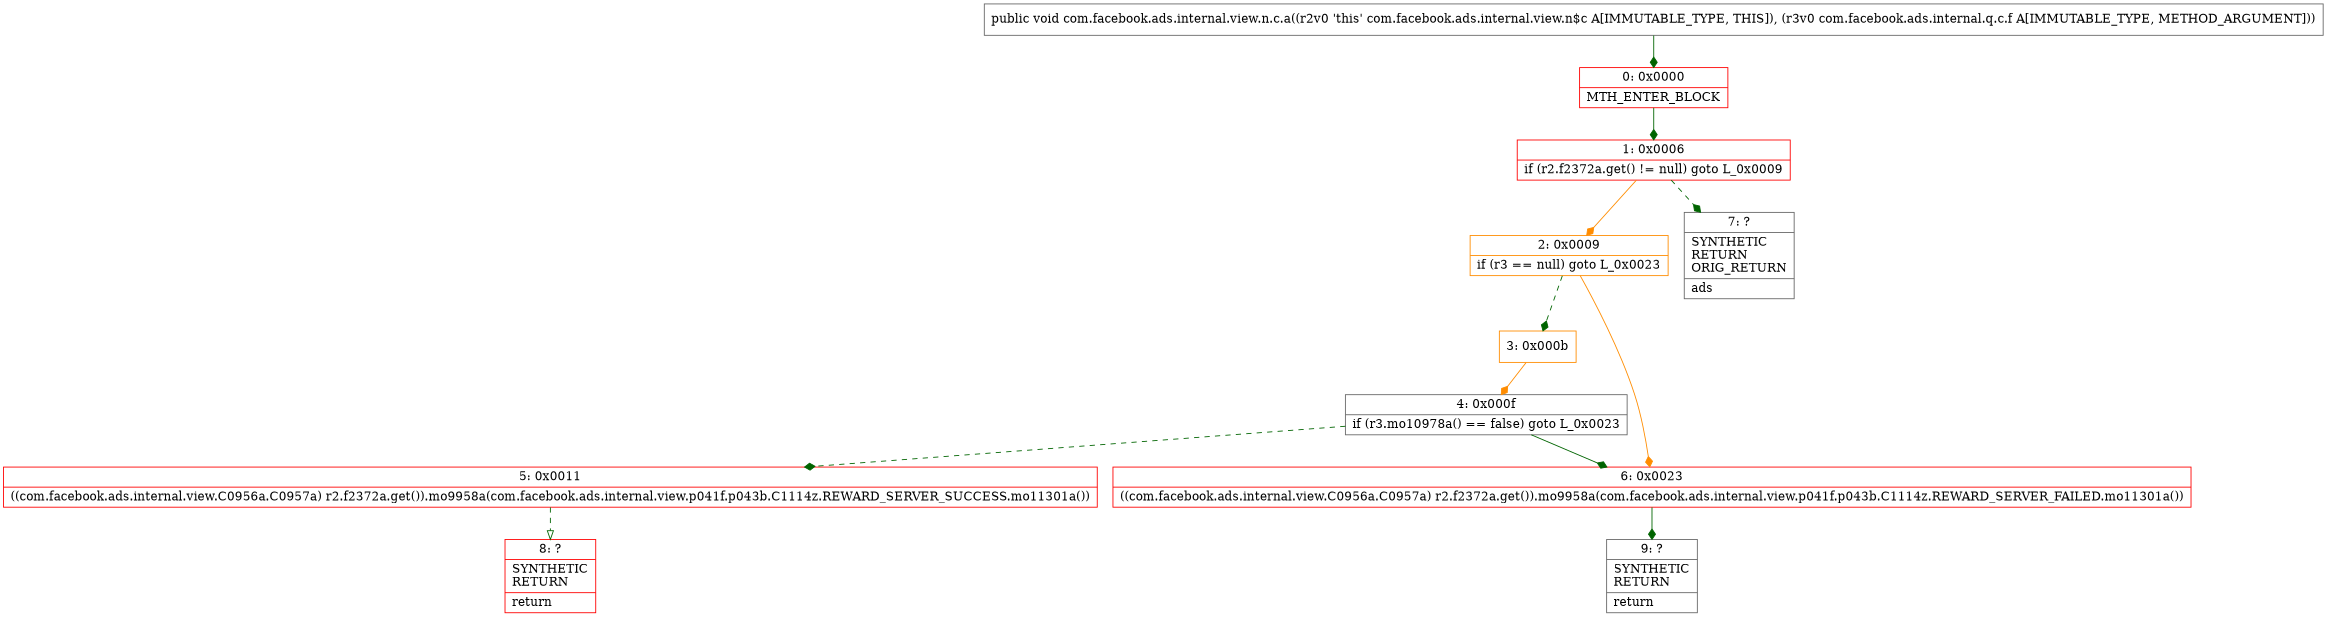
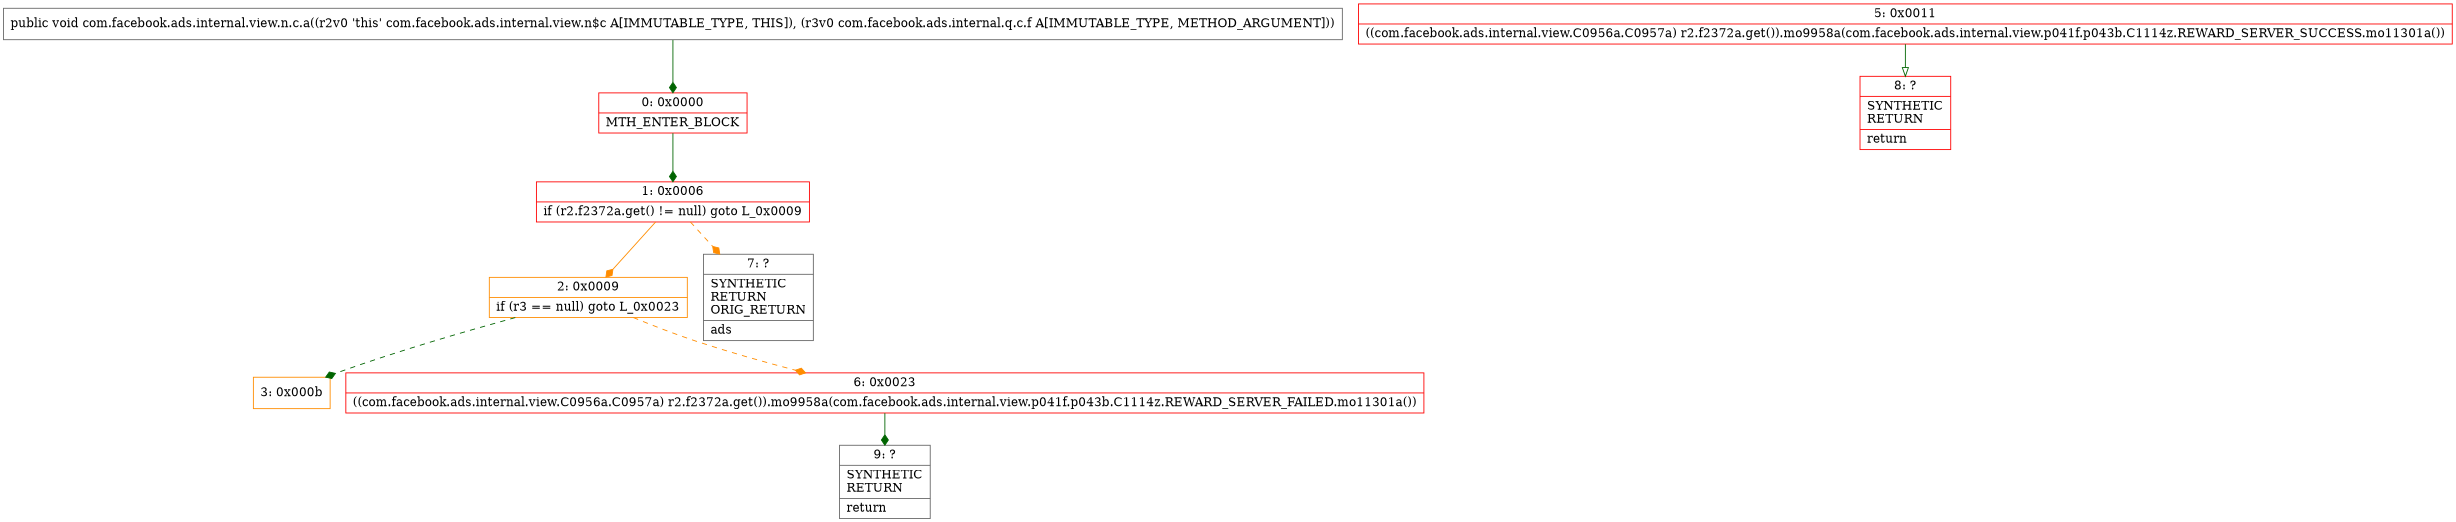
  digraph {
    node [color=red shape=record]
    edge [arrowhead=diamond color=darkgreen]
    n1 [label="{0\:\ 0x0000|MTH_ENTER_BLOCK\l}"]
    n2 [label="{1\:\ 0x0006|if (r2.f2372a.get() != null) goto L_0x0009\l}"]
    n3 [color=darkorange label="{2\:\ 0x0009|if (r3 == null) goto L_0x0023\l}"]
    n4 [color=gray40 label="{7\:\ ?|SYNTHETIC\lRETURN\lORIG_RETURN\l|ads\l}"]
    n5 [color=darkorange label="{3\:\ 0x000b}"]
    n6 [label="{6\:\ 0x0023|((com.facebook.ads.internal.view.C0956a.C0957a) r2.f2372a.get()).mo9958a(com.facebook.ads.internal.view.p041f.p043b.C1114z.REWARD_SERVER_FAILED.mo11301a())\l}"]
-   n7 [color=gray40 label="{4\:\ 0x000f|if (r3.mo10978a() == false) goto L_0x0023\l}"]
    n8 [color=gray40 label="{9\:\ ?|SYNTHETIC\lRETURN\l|return\l}"]
    n9 [label="{5\:\ 0x0011|((com.facebook.ads.internal.view.C0956a.C0957a) r2.f2372a.get()).mo9958a(com.facebook.ads.internal.view.p041f.p043b.C1114z.REWARD_SERVER_SUCCESS.mo11301a())\l}"]
    n10 [label="{8\:\ ?|SYNTHETIC\lRETURN\l|return\l}"]
    n11 [color=gray40 label="{public void com.facebook.ads.internal.view.n.c.a((r2v0 'this' com.facebook.ads.internal.view.n$c A[IMMUTABLE_TYPE, THIS]), (r3v0 com.facebook.ads.internal.q.c.f A[IMMUTABLE_TYPE, METHOD_ARGUMENT])) }"]
    n1 -> n2
    n2 -> n3 [color=darkorange]
-   n2 -> n4 [style=dashed]
+   n2 -> n4 [color=darkorange style=dashed]
    n3 -> n5 [style=dashed]
-   n3 -> n6 [color=darkorange]
-   n5 -> n7 [color=darkorange]
+   n3 -> n6 [color=darkorange style=dashed]
    n6 -> n8
-   n7 -> n6
-   n7 -> n9 [style=dashed]
-   n9 -> n10 [arrowhead=onormal style=dashed]
+   n9 -> n10 [arrowhead=onormal]
    n11 -> n1
  }
